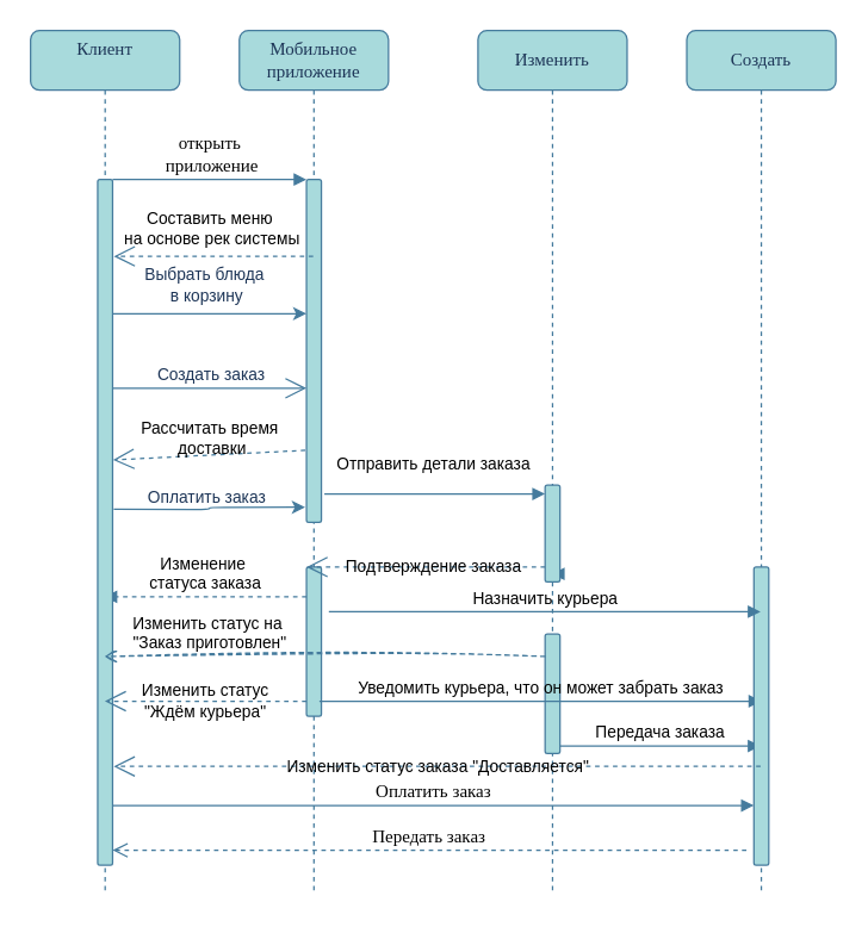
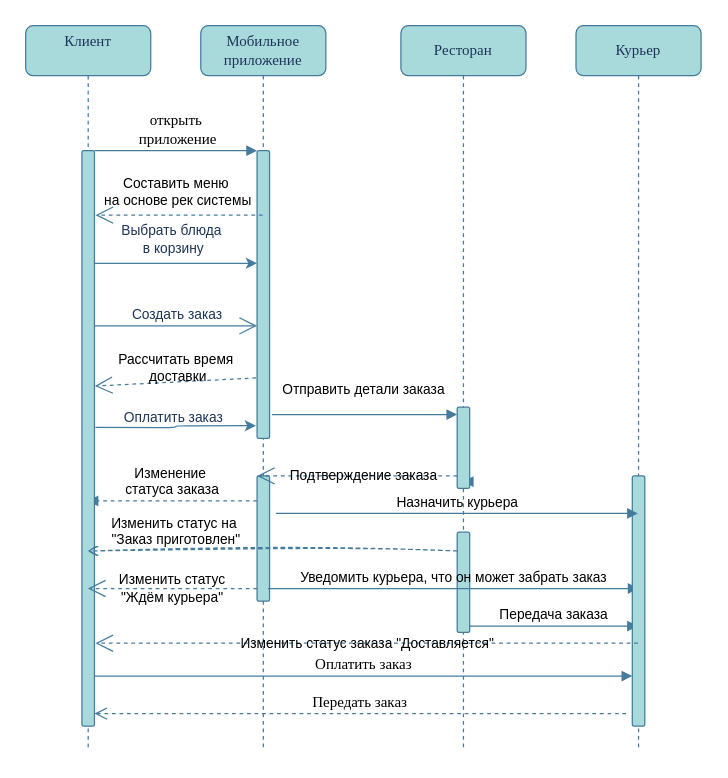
  <mxCell id="0" />
  <mxCell id="1" parent="0" />
  <mxCell id="2" value="Мобильное приложение" style="shape=umlLifeline;perimeter=lifelinePerimeter;whiteSpace=wrap;html=1;container=1;collapsible=0;recursiveResize=0;outlineConnect=0;rounded=1;shadow=0;comic=0;labelBackgroundColor=none;strokeWidth=1;fontFamily=Verdana;fontSize=12;align=center;fillColor=#A8DADC;strokeColor=#457B9D;fontColor=#1D3557;" parent="1" vertex="1"><mxGeometry x="160" y="20" width="100" height="580" as="geometry" /></mxCell>
  <mxCell id="3" value="" style="html=1;points=[];perimeter=orthogonalPerimeter;rounded=1;shadow=0;comic=0;labelBackgroundColor=none;strokeWidth=1;fontFamily=Verdana;fontSize=12;align=center;fillColor=#A8DADC;strokeColor=#457B9D;fontColor=#1D3557;" parent="2" vertex="1"><mxGeometry x="45" y="100" width="10" height="230" as="geometry" /></mxCell>
  <mxCell id="4" value="" style="html=1;points=[[0,0,0,0,5],[0,1,0,0,-5],[1,0,0,0,5],[1,1,0,0,-5]];perimeter=orthogonalPerimeter;outlineConnect=0;targetShapes=umlLifeline;portConstraint=eastwest;newEdgeStyle={&quot;curved&quot;:0,&quot;rounded&quot;:0};rounded=1;labelBackgroundColor=none;fillColor=#A8DADC;strokeColor=#457B9D;fontColor=#1D3557;" parent="2" vertex="1"><mxGeometry x="45" y="360" width="10" height="100" as="geometry" /></mxCell>
  <mxCell id="5" value="Изменение&amp;nbsp;&lt;div&gt;статуса заказа&lt;/div&gt;" style="html=1;verticalAlign=bottom;endArrow=block;curved=0;rounded=1;dashed=1;labelBackgroundColor=none;strokeColor=#457B9D;fontColor=default;" parent="2" edge="1"><mxGeometry width="80" relative="1" as="geometry"><mxPoint x="45" y="380" as="sourcePoint" /><mxPoint x="-90.5" y="380" as="targetPoint" /></mxGeometry></mxCell>
  <mxCell id="6" value="Оплатить заказ" style="html=1;verticalAlign=bottom;endArrow=block;entryX=0;entryY=0;labelBackgroundColor=none;fontFamily=Verdana;fontSize=12;strokeColor=#457B9D;fontColor=default;" parent="2" edge="1"><mxGeometry relative="1" as="geometry"><mxPoint x="-85" y="520.0" as="sourcePoint" /><mxPoint x="345" y="520.0" as="targetPoint" /></mxGeometry></mxCell>
  <mxCell id="7" value="Передать заказ" style="html=1;verticalAlign=bottom;endArrow=open;dashed=1;endSize=8;labelBackgroundColor=none;fontFamily=Verdana;fontSize=12;edgeStyle=elbowEdgeStyle;elbow=vertical;strokeColor=#457B9D;fontColor=default;" parent="2" edge="1"><mxGeometry relative="1" as="geometry"><mxPoint x="-85" y="550" as="targetPoint" /><Array as="points"><mxPoint x="330" y="550" /></Array><mxPoint x="340" y="550" as="sourcePoint" /></mxGeometry></mxCell>
- <mxCell id="8" value="Изменить" style="shape=umlLifeline;perimeter=lifelinePerimeter;whiteSpace=wrap;html=1;container=1;collapsible=0;recursiveResize=0;outlineConnect=0;rounded=1;shadow=0;comic=0;labelBackgroundColor=none;strokeWidth=1;fontFamily=Verdana;fontSize=12;align=center;fillColor=#A8DADC;strokeColor=#457B9D;fontColor=#1D3557;" parent="1" vertex="1"><mxGeometry x="320" y="20" width="100" height="580" as="geometry" /></mxCell>
+ <mxCell id="8" value="Ресторан" style="shape=umlLifeline;perimeter=lifelinePerimeter;whiteSpace=wrap;html=1;container=1;collapsible=0;recursiveResize=0;outlineConnect=0;rounded=1;shadow=0;comic=0;labelBackgroundColor=none;strokeWidth=1;fontFamily=Verdana;fontSize=12;align=center;fillColor=#A8DADC;strokeColor=#457B9D;fontColor=#1D3557;" parent="1" vertex="1"><mxGeometry x="320" y="20" width="100" height="580" as="geometry" /></mxCell>
  <mxCell id="9" value="" style="html=1;points=[[0,0,0,0,5],[0,1,0,0,-5],[1,0,0,0,5],[1,1,0,0,-5]];perimeter=orthogonalPerimeter;outlineConnect=0;targetShapes=umlLifeline;portConstraint=eastwest;newEdgeStyle={&quot;curved&quot;:0,&quot;rounded&quot;:0};rounded=1;labelBackgroundColor=none;fillColor=#A8DADC;strokeColor=#457B9D;fontColor=#1D3557;" parent="8" vertex="1"><mxGeometry x="45" y="405" width="10" height="80" as="geometry" /></mxCell>
  <mxCell id="10" value="Уведомить курьера, что он может забрать заказ" style="html=1;verticalAlign=bottom;endArrow=block;curved=0;rounded=1;labelBackgroundColor=none;strokeColor=#457B9D;fontColor=default;" parent="8" edge="1"><mxGeometry width="80" relative="1" as="geometry"><mxPoint x="-106.33" y="450.0" as="sourcePoint" /><mxPoint x="190" y="450" as="targetPoint" /></mxGeometry></mxCell>
- <mxCell id="11" value="Создать" style="shape=umlLifeline;perimeter=lifelinePerimeter;whiteSpace=wrap;html=1;container=1;collapsible=0;recursiveResize=0;outlineConnect=0;rounded=1;shadow=0;comic=0;labelBackgroundColor=none;strokeWidth=1;fontFamily=Verdana;fontSize=12;align=center;fillColor=#A8DADC;strokeColor=#457B9D;fontColor=#1D3557;" parent="1" vertex="1"><mxGeometry x="460" y="20" width="100" height="580" as="geometry" /></mxCell>
+ <mxCell id="11" value="Курьер" style="shape=umlLifeline;perimeter=lifelinePerimeter;whiteSpace=wrap;html=1;container=1;collapsible=0;recursiveResize=0;outlineConnect=0;rounded=1;shadow=0;comic=0;labelBackgroundColor=none;strokeWidth=1;fontFamily=Verdana;fontSize=12;align=center;fillColor=#A8DADC;strokeColor=#457B9D;fontColor=#1D3557;" parent="1" vertex="1"><mxGeometry x="460" y="20" width="100" height="580" as="geometry" /></mxCell>
  <mxCell id="12" value="Передача заказа" style="html=1;verticalAlign=bottom;endArrow=block;curved=0;rounded=1;labelBackgroundColor=none;strokeColor=#457B9D;fontColor=default;" parent="11" edge="1"><mxGeometry width="80" relative="1" as="geometry"><mxPoint x="-85" y="480" as="sourcePoint" /><mxPoint x="49.5" y="480" as="targetPoint" /></mxGeometry></mxCell>
  <mxCell id="13" value="Клиент&lt;div&gt;&lt;br&gt;&lt;/div&gt;" style="shape=umlLifeline;perimeter=lifelinePerimeter;whiteSpace=wrap;html=1;container=1;collapsible=0;recursiveResize=0;outlineConnect=0;rounded=1;shadow=0;comic=0;labelBackgroundColor=none;strokeWidth=1;fontFamily=Verdana;fontSize=12;align=center;fillColor=#A8DADC;strokeColor=#457B9D;fontColor=#1D3557;" parent="1" vertex="1"><mxGeometry x="20" y="20" width="100" height="580" as="geometry" /></mxCell>
  <mxCell id="14" value="" style="html=1;points=[];perimeter=orthogonalPerimeter;rounded=1;shadow=0;comic=0;labelBackgroundColor=none;strokeWidth=1;fontFamily=Verdana;fontSize=12;align=center;fillColor=#A8DADC;strokeColor=#457B9D;fontColor=#1D3557;" parent="13" vertex="1"><mxGeometry x="45" y="100" width="10" height="460" as="geometry" /></mxCell>
  <mxCell id="15" value="" style="endArrow=open;endFill=1;endSize=12;html=1;rounded=1;labelBackgroundColor=none;strokeColor=#457B9D;fontColor=default;" parent="13" edge="1"><mxGeometry width="160" relative="1" as="geometry"><mxPoint x="55" y="240" as="sourcePoint" /><mxPoint x="185" y="240" as="targetPoint" /></mxGeometry></mxCell>
  <mxCell id="16" value="Создать заказ" style="edgeLabel;html=1;align=center;verticalAlign=middle;resizable=0;points=[];rounded=1;labelBackgroundColor=none;fontColor=#1D3557;" parent="15" vertex="1" connectable="0"><mxGeometry x="-0.154" y="1" relative="1" as="geometry"><mxPoint x="10" y="-9" as="offset" /></mxGeometry></mxCell>
  <mxCell id="17" value="" style="html=1;points=[];perimeter=orthogonalPerimeter;rounded=1;shadow=0;comic=0;labelBackgroundColor=none;strokeWidth=1;fontFamily=Verdana;fontSize=12;align=center;fillColor=#A8DADC;strokeColor=#457B9D;fontColor=#1D3557;" parent="1" vertex="1"><mxGeometry x="505" y="380" width="10" height="200" as="geometry" /></mxCell>
  <mxCell id="18" value="открыть&lt;div&gt;&amp;nbsp;приложение&lt;/div&gt;" style="html=1;verticalAlign=bottom;endArrow=block;entryX=0;entryY=0;labelBackgroundColor=none;fontFamily=Verdana;fontSize=12;edgeStyle=elbowEdgeStyle;elbow=vertical;strokeColor=#457B9D;fontColor=default;" parent="1" source="14" target="3" edge="1"><mxGeometry relative="1" as="geometry"><mxPoint x="140" y="130" as="sourcePoint" /></mxGeometry></mxCell>
  <mxCell id="19" value="Составить меню&lt;div&gt;&amp;nbsp;на основе рек системы&lt;/div&gt;" style="endArrow=open;endSize=12;dashed=1;html=1;rounded=1;entryX=1.083;entryY=0.112;entryDx=0;entryDy=0;entryPerimeter=0;labelBackgroundColor=none;strokeColor=#457B9D;fontColor=default;" parent="1" source="2" target="14" edge="1"><mxGeometry x="0.04" y="-19" width="160" relative="1" as="geometry"><mxPoint x="230" y="170" as="sourcePoint" /><mxPoint x="390" y="170" as="targetPoint" /><mxPoint as="offset" /></mxGeometry></mxCell>
  <mxCell id="20" value="" style="endArrow=classic;html=1;rounded=1;labelBackgroundColor=none;strokeColor=#457B9D;fontColor=default;" parent="1" edge="1"><mxGeometry width="50" height="50" relative="1" as="geometry"><mxPoint x="74.667" y="210" as="sourcePoint" /><mxPoint x="205" y="210" as="targetPoint" /></mxGeometry></mxCell>
  <mxCell id="21" value="Выбрать блюда&amp;nbsp;&lt;div&gt;в корзину&lt;/div&gt;" style="edgeLabel;html=1;align=center;verticalAlign=middle;resizable=0;points=[];rounded=1;labelBackgroundColor=none;fontColor=#1D3557;" parent="20" vertex="1" connectable="0"><mxGeometry x="-0.036" y="-1" relative="1" as="geometry"><mxPoint y="-21" as="offset" /></mxGeometry></mxCell>
  <mxCell id="22" value="Рассчитать время&lt;div&gt;&amp;nbsp;доставки&lt;/div&gt;" style="endArrow=open;endSize=12;dashed=1;html=1;rounded=1;exitX=-0.083;exitY=0.79;exitDx=0;exitDy=0;exitPerimeter=0;entryX=1.033;entryY=0.409;entryDx=0;entryDy=0;entryPerimeter=0;labelBackgroundColor=none;strokeColor=#457B9D;fontColor=default;" parent="1" source="3" target="14" edge="1"><mxGeometry x="-0.002" y="-11" width="160" relative="1" as="geometry"><mxPoint x="230" y="250" as="sourcePoint" /><mxPoint x="80" y="300" as="targetPoint" /><mxPoint as="offset" /></mxGeometry></mxCell>
  <mxCell id="23" style="edgeStyle=orthogonalEdgeStyle;rounded=1;orthogonalLoop=1;jettySize=auto;html=1;entryX=-0.086;entryY=0.956;entryDx=0;entryDy=0;entryPerimeter=0;exitX=1.079;exitY=0.481;exitDx=0;exitDy=0;exitPerimeter=0;labelBackgroundColor=none;strokeColor=#457B9D;fontColor=default;" parent="1" source="14" target="3" edge="1"><mxGeometry relative="1" as="geometry" /></mxCell>
  <mxCell id="24" value="Оплатить заказ" style="edgeLabel;html=1;align=center;verticalAlign=middle;resizable=0;points=[];rounded=1;labelBackgroundColor=none;fontColor=#1D3557;" parent="23" vertex="1" connectable="0"><mxGeometry x="0.008" y="2" relative="1" as="geometry"><mxPoint x="-1" y="-8" as="offset" /></mxGeometry></mxCell>
  <mxCell id="25" value="Отправить детали заказа" style="html=1;verticalAlign=bottom;endArrow=block;curved=0;rounded=1;exitX=1.2;exitY=0.917;exitDx=0;exitDy=0;exitPerimeter=0;labelBackgroundColor=none;strokeColor=#457B9D;fontColor=default;" parent="1" source="27" target="8" edge="1"><mxGeometry x="1" y="-102" width="80" relative="1" as="geometry"><mxPoint x="210" y="170" as="sourcePoint" /><mxPoint x="290" y="170" as="targetPoint" /><mxPoint x="-79" y="37" as="offset" /></mxGeometry></mxCell>
  <mxCell id="26" value="" style="html=1;verticalAlign=bottom;endArrow=block;curved=0;rounded=1;exitX=1.2;exitY=0.917;exitDx=0;exitDy=0;exitPerimeter=0;labelBackgroundColor=none;strokeColor=#457B9D;fontColor=default;" parent="1" source="3" target="27" edge="1"><mxGeometry x="-0.003" width="80" relative="1" as="geometry"><mxPoint x="217" y="331" as="sourcePoint" /><mxPoint x="370" y="331" as="targetPoint" /><mxPoint as="offset" /></mxGeometry></mxCell>
  <mxCell id="27" value="" style="html=1;points=[];perimeter=orthogonalPerimeter;rounded=1;shadow=0;comic=0;labelBackgroundColor=none;strokeWidth=1;fontFamily=Verdana;fontSize=12;align=center;fillColor=#A8DADC;strokeColor=#457B9D;fontColor=#1D3557;" parent="1" vertex="1"><mxGeometry x="365" y="325" width="10" height="65" as="geometry" /></mxCell>
  <mxCell id="28" value="Подтверждение заказа" style="endArrow=open;endSize=12;dashed=1;html=1;rounded=1;labelBackgroundColor=none;strokeColor=#457B9D;fontColor=default;" parent="1" edge="1"><mxGeometry x="-0.062" width="160" relative="1" as="geometry"><mxPoint x="365" y="380" as="sourcePoint" /><mxPoint x="205" y="380" as="targetPoint" /><Array as="points"><mxPoint x="290" y="380" /></Array><mxPoint as="offset" /></mxGeometry></mxCell>
  <mxCell id="29" value="Назначить курьера" style="html=1;verticalAlign=bottom;endArrow=block;curved=0;rounded=1;labelBackgroundColor=none;strokeColor=#457B9D;fontColor=default;" parent="1" target="11" edge="1"><mxGeometry width="80" relative="1" as="geometry"><mxPoint x="220" y="410" as="sourcePoint" /><mxPoint x="290" y="340" as="targetPoint" /></mxGeometry></mxCell>
  <mxCell id="30" value="Изменить статус на&amp;nbsp;&lt;div&gt;&quot;Заказ приготовлен&quot;&lt;/div&gt;" style="html=1;verticalAlign=bottom;endArrow=open;curved=0;rounded=1;dashed=1;endFill=0;sketch=1;curveFitting=1;jiggle=2;labelBackgroundColor=none;strokeColor=#457B9D;fontColor=default;" parent="1" target="13" edge="1"><mxGeometry x="0.524" width="80" relative="1" as="geometry"><mxPoint x="365" y="440" as="sourcePoint" /><mxPoint x="209.81" y="440" as="targetPoint" /><mxPoint as="offset" /></mxGeometry></mxCell>
  <mxCell id="31" value="Изменить статус заказа &quot;Доставляется&quot;" style="endArrow=open;endSize=12;dashed=1;html=1;rounded=1;entryX=1.079;entryY=0.856;entryDx=0;entryDy=0;entryPerimeter=0;labelBackgroundColor=none;strokeColor=#457B9D;fontColor=default;" parent="1" source="11" target="14" edge="1"><mxGeometry width="160" relative="1" as="geometry"><mxPoint x="260" y="430" as="sourcePoint" /><mxPoint x="420" y="430" as="targetPoint" /></mxGeometry></mxCell>
  <mxCell id="32" value="Изменить статус&lt;div&gt;&quot;Ждём курьера&quot;&lt;/div&gt;" style="endArrow=open;endSize=12;dashed=1;html=1;rounded=1;labelBackgroundColor=none;strokeColor=#457B9D;fontColor=default;" parent="1" edge="1"><mxGeometry width="160" relative="1" as="geometry"><mxPoint x="205" y="470" as="sourcePoint" /><mxPoint x="69.81" y="470" as="targetPoint" /></mxGeometry></mxCell>
